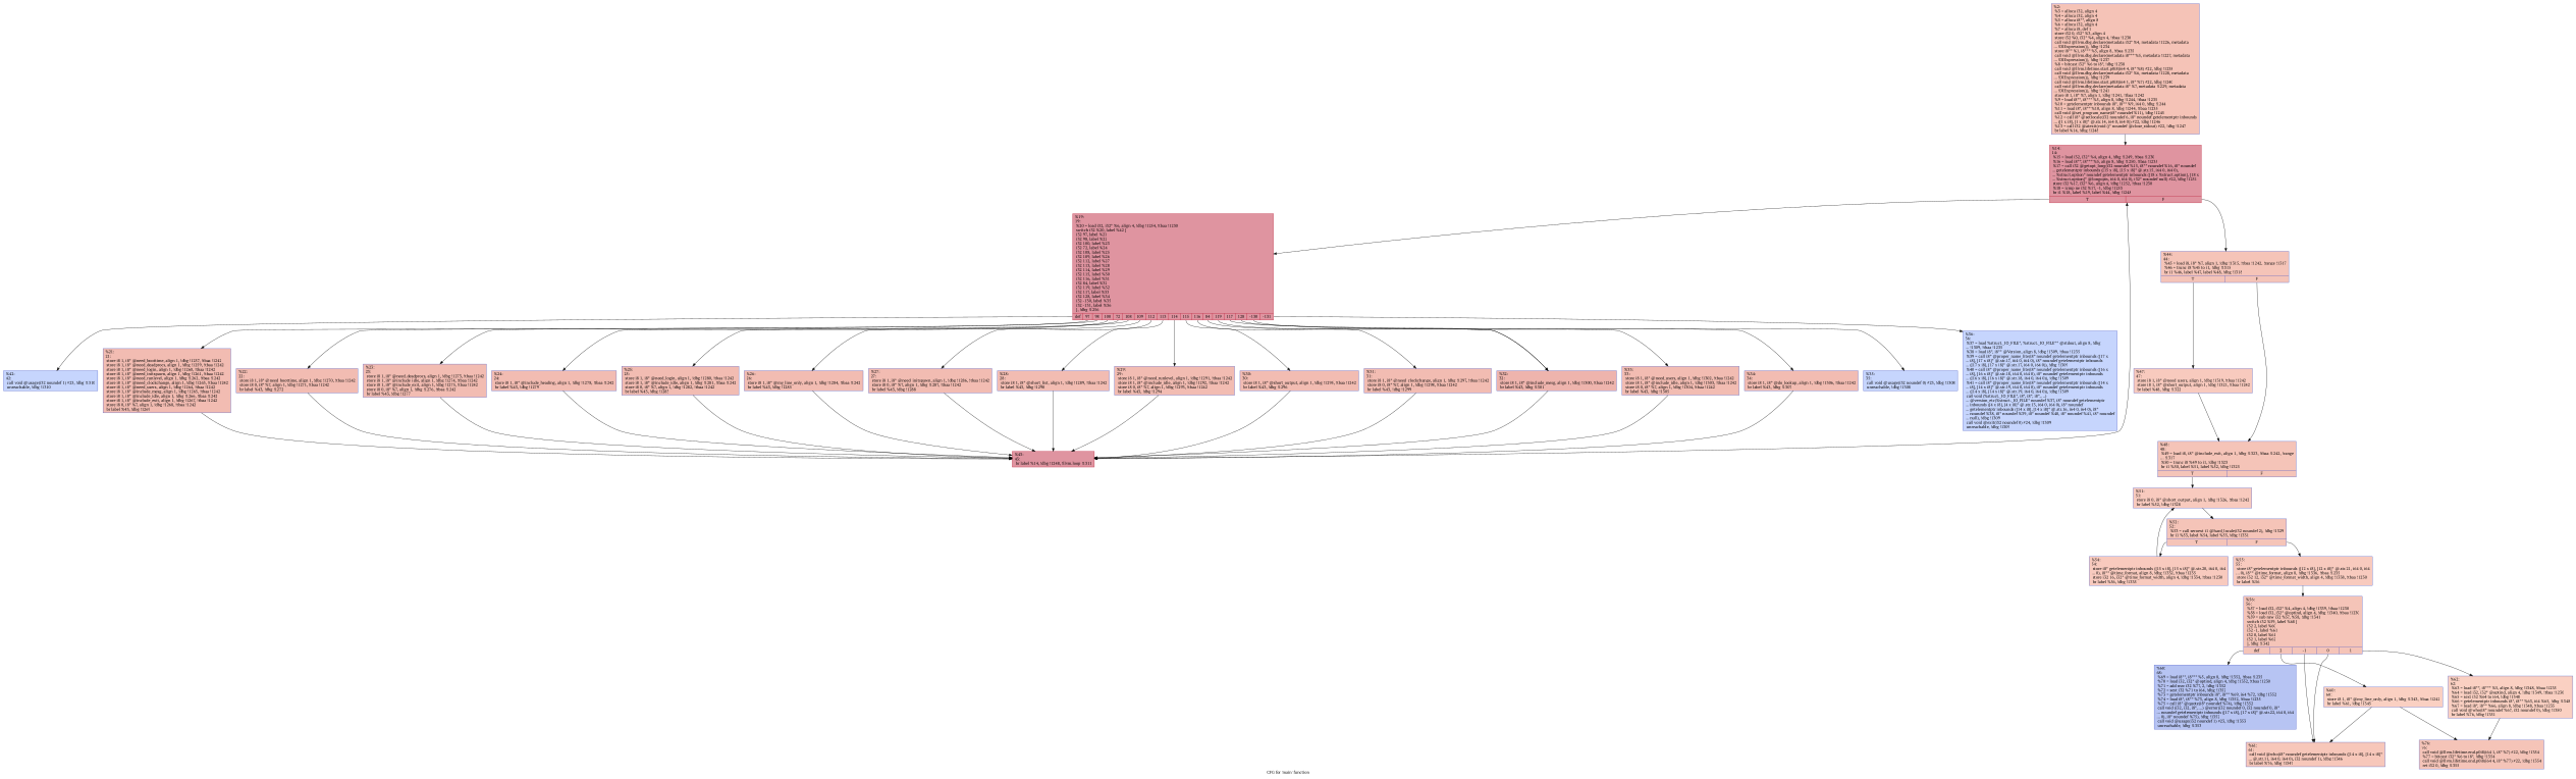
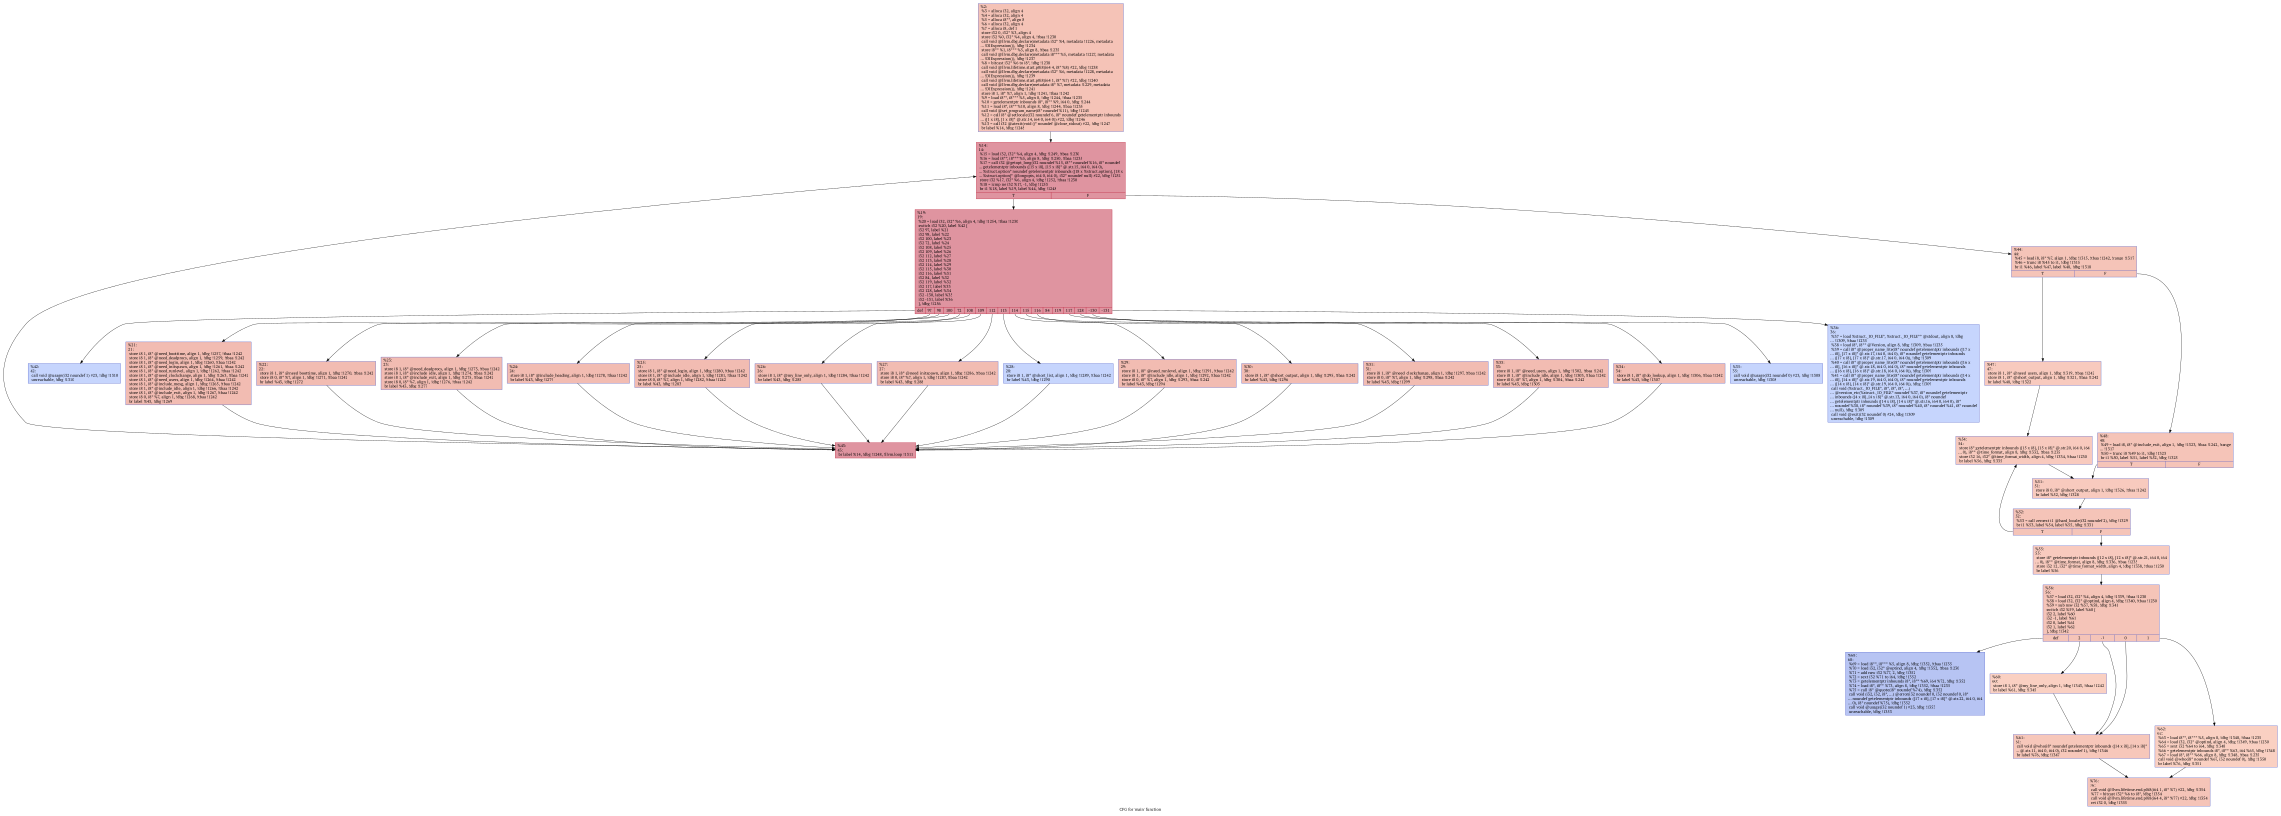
  digraph {
    fontname="PT Serif"
    label="CFG for 'main' function"
    node [color="#3d50c3ff" fillcolor="#e1675170" fontname="PT Serif" shape=record style=filled]
    edge [fontname="PT Serif"]
    n1 [fillcolor="#e8765c70" label="{%2:\l  %3 = alloca i32, align 4\l  %4 = alloca i32, align 4\l  %5 = alloca i8**, align 8\l  %6 = alloca i32, align 4\l  %7 = alloca i8, def 1\l  store i32 0, i32* %3, align 4\l  store i32 %0, i32* %4, align 4, !tbaa !1230\l  call void @llvm.dbg.declare(metadata i32* %4, metadata !1226, metadata\l... !DIExpression()), !dbg !1234\l  store i8** %1, i8*** %5, align 8, !tbaa !1235\l  call void @llvm.dbg.declare(metadata i8*** %5, metadata !1227, metadata\l... !DIExpression()), !dbg !1237\l  %8 = bitcast i32* %6 to i8*, !dbg !1238\l  call void @llvm.lifetime.start.p0i8(i64 4, i8* %8) #22, !dbg !1238\l  call void @llvm.dbg.declare(metadata i32* %6, metadata !1228, metadata\l... !DIExpression()), !dbg !1239\l  call void @llvm.lifetime.start.p0i8(i64 1, i8* %7) #22, !dbg !1240\l  call void @llvm.dbg.declare(metadata i8* %7, metadata !1229, metadata\l... !DIExpression()), !dbg !1241\l  store i8 1, i8* %7, align 1, !dbg !1241, !tbaa !1242\l  %9 = load i8**, i8*** %5, align 8, !dbg !1244, !tbaa !1235\l  %10 = getelementptr inbounds i8*, i8** %9, i64 0, !dbg !1244\l  %11 = load i8*, i8** %10, align 8, !dbg !1244, !tbaa !1235\l  call void @set_program_name(i8* noundef %11), !dbg !1245\l  %12 = call i8* @setlocale(i32 noundef 6, i8* noundef getelementptr inbounds\l... ([1 x i8], [1 x i8]* @.str.14, i64 0, i64 0)) #22, !dbg !1246\l  %13 = call i32 @atexit(void ()* noundef @close_stdout) #22, !dbg !1247\l  br label %14, !dbg !1248\l}"]
    n2 [color="#b70d28ff" fillcolor="#b70d2870" label="{%14:\l14:                                               \l  %15 = load i32, i32* %4, align 4, !dbg !1249, !tbaa !1230\l  %16 = load i8**, i8*** %5, align 8, !dbg !1250, !tbaa !1235\l  %17 = call i32 @getopt_long(i32 noundef %15, i8** noundef %16, i8* noundef\l... getelementptr inbounds ([15 x i8], [15 x i8]* @.str.15, i64 0, i64 0),\l... %struct.option* noundef getelementptr inbounds ([18 x %struct.option], [18 x\l... %struct.option]* @longopts, i64 0, i64 0), i32* noundef null) #22, !dbg !1251\l  store i32 %17, i32* %6, align 4, !dbg !1252, !tbaa !1230\l  %18 = icmp ne i32 %17, -1, !dbg !1253\l  br i1 %18, label %19, label %44, !dbg !1248\l|{<s0>T|<s1>F}}"]
    n3 [color="#b70d28ff" fillcolor="#b70d2870" label="{%19:\l19:                                               \l  %20 = load i32, i32* %6, align 4, !dbg !1254, !tbaa !1230\l  switch i32 %20, label %42 [\l    i32 97, label %21\l    i32 98, label %22\l    i32 100, label %23\l    i32 72, label %24\l    i32 108, label %25\l    i32 109, label %26\l    i32 112, label %27\l    i32 113, label %28\l    i32 114, label %29\l    i32 115, label %30\l    i32 116, label %31\l    i32 84, label %32\l    i32 119, label %32\l    i32 117, label %33\l    i32 128, label %34\l    i32 -130, label %35\l    i32 -131, label %36\l  ], !dbg !1256\l|{<s0>def|<s1>97|<s2>98|<s3>100|<s4>72|<s5>108|<s6>109|<s7>112|<s8>113|<s9>114|<s10>115|<s11>116|<s12>84|<s13>119|<s14>117|<s15>128|<s16>-130|<s17>-131}}"]
    n4 [fillcolor="#e97a5f70" label="{%44:\l44:                                               \l  %45 = load i8, i8* %7, align 1, !dbg !1315, !tbaa !1242, !range !1317\l  %46 = trunc i8 %45 to i1, !dbg !1315\l  br i1 %46, label %47, label %48, !dbg !1318\l|{<s0>T|<s1>F}}"]
    n5 [fillcolor="#7ea1fa70" label="{%42:\l42:                                               \l  call void @usage(i32 noundef 1) #23, !dbg !1310\l  unreachable, !dbg !1310\l}"]
    n6 [label="{%21:\l21:                                               \l  store i8 1, i8* @need_boottime, align 1, !dbg !1257, !tbaa !1242\l  store i8 1, i8* @need_deadprocs, align 1, !dbg !1259, !tbaa !1242\l  store i8 1, i8* @need_login, align 1, !dbg !1260, !tbaa !1242\l  store i8 1, i8* @need_initspawn, align 1, !dbg !1261, !tbaa !1242\l  store i8 1, i8* @need_runlevel, align 1, !dbg !1262, !tbaa !1242\l  store i8 1, i8* @need_clockchange, align 1, !dbg !1263, !tbaa !1242\l  store i8 1, i8* @need_users, align 1, !dbg !1264, !tbaa !1242\l  store i8 1, i8* @include_mesg, align 1, !dbg !1265, !tbaa !1242\l  store i8 1, i8* @include_idle, align 1, !dbg !1266, !tbaa !1242\l  store i8 1, i8* @include_exit, align 1, !dbg !1267, !tbaa !1242\l  store i8 0, i8* %7, align 1, !dbg !1268, !tbaa !1242\l  br label %43, !dbg !1269\l}"]
    n7 [label="{%22:\l22:                                               \l  store i8 1, i8* @need_boottime, align 1, !dbg !1270, !tbaa !1242\l  store i8 0, i8* %7, align 1, !dbg !1271, !tbaa !1242\l  br label %43, !dbg !1272\l}"]
    n8 [label="{%23:\l23:                                               \l  store i8 1, i8* @need_deadprocs, align 1, !dbg !1273, !tbaa !1242\l  store i8 1, i8* @include_idle, align 1, !dbg !1274, !tbaa !1242\l  store i8 1, i8* @include_exit, align 1, !dbg !1275, !tbaa !1242\l  store i8 0, i8* %7, align 1, !dbg !1276, !tbaa !1242\l  br label %43, !dbg !1277\l}"]
    n9 [label="{%24:\l24:                                               \l  store i8 1, i8* @include_heading, align 1, !dbg !1278, !tbaa !1242\l  br label %43, !dbg !1279\l}"]
    n10 [label="{%25:\l25:                                               \l  store i8 1, i8* @need_login, align 1, !dbg !1280, !tbaa !1242\l  store i8 1, i8* @include_idle, align 1, !dbg !1281, !tbaa !1242\l  store i8 0, i8* %7, align 1, !dbg !1282, !tbaa !1242\l  br label %43, !dbg !1283\l}"]
    n11 [label="{%26:\l26:                                               \l  store i8 1, i8* @my_line_only, align 1, !dbg !1284, !tbaa !1242\l  br label %43, !dbg !1285\l}"]
    n12 [label="{%27:\l27:                                               \l  store i8 1, i8* @need_initspawn, align 1, !dbg !1286, !tbaa !1242\l  store i8 0, i8* %7, align 1, !dbg !1287, !tbaa !1242\l  br label %43, !dbg !1288\l}"]
-   n13 [label="{%28:\l28:                                               \l  store i8 1, i8* @short_list, align 1, !dbg !1289, !tbaa !1242\l  br label %43, !dbg !1290\l}"]
+   n13 [fillcolor="#7ea1fa70" label="{%28:\l28:                                               \l  store i8 1, i8* @short_list, align 1, !dbg !1289, !tbaa !1242\l  br label %43, !dbg !1290\l}"]
    n14 [label="{%29:\l29:                                               \l  store i8 1, i8* @need_runlevel, align 1, !dbg !1291, !tbaa !1242\l  store i8 1, i8* @include_idle, align 1, !dbg !1292, !tbaa !1242\l  store i8 0, i8* %7, align 1, !dbg !1293, !tbaa !1242\l  br label %43, !dbg !1294\l}"]
    n15 [label="{%30:\l30:                                               \l  store i8 1, i8* @short_output, align 1, !dbg !1295, !tbaa !1242\l  br label %43, !dbg !1296\l}"]
    n16 [label="{%31:\l31:                                               \l  store i8 1, i8* @need_clockchange, align 1, !dbg !1297, !tbaa !1242\l  store i8 0, i8* %7, align 1, !dbg !1298, !tbaa !1242\l  br label %43, !dbg !1299\l}"]
-   n17 [fillcolor="#d8564670" label="{%32:\l32:                                               \l  store i8 1, i8* @include_mesg, align 1, !dbg !1300, !tbaa !1242\l  br label %43, !dbg !1301\l}"]
    n18 [label="{%33:\l33:                                               \l  store i8 1, i8* @need_users, align 1, !dbg !1302, !tbaa !1242\l  store i8 1, i8* @include_idle, align 1, !dbg !1303, !tbaa !1242\l  store i8 0, i8* %7, align 1, !dbg !1304, !tbaa !1242\l  br label %43, !dbg !1305\l}"]
    n19 [label="{%34:\l34:                                               \l  store i8 1, i8* @do_lookup, align 1, !dbg !1306, !tbaa !1242\l  br label %43, !dbg !1307\l}"]
    n20 [fillcolor="#7ea1fa70" label="{%35:\l35:                                               \l  call void @usage(i32 noundef 0) #23, !dbg !1308\l  unreachable, !dbg !1308\l}"]
    n21 [fillcolor="#7ea1fa70" label="{%36:\l36:                                               \l  %37 = load %struct._IO_FILE*, %struct._IO_FILE** @stdout, align 8, !dbg\l... !1309, !tbaa !1235\l  %38 = load i8*, i8** @Version, align 8, !dbg !1309, !tbaa !1235\l  %39 = call i8* @proper_name_lite(i8* noundef getelementptr inbounds ([17 x\l... i8], [17 x i8]* @.str.17, i64 0, i64 0), i8* noundef getelementptr inbounds\l... ([17 x i8], [17 x i8]* @.str.17, i64 0, i64 0)), !dbg !1309\l  %40 = call i8* @proper_name_lite(i8* noundef getelementptr inbounds ([16 x\l... i8], [16 x i8]* @.str.18, i64 0, i64 0), i8* noundef getelementptr inbounds\l... ([16 x i8], [16 x i8]* @.str.18, i64 0, i64 0)), !dbg !1309\l  %41 = call i8* @proper_name_lite(i8* noundef getelementptr inbounds ([14 x\l... i8], [14 x i8]* @.str.19, i64 0, i64 0), i8* noundef getelementptr inbounds\l... ([14 x i8], [14 x i8]* @.str.19, i64 0, i64 0)), !dbg !1309\l  call void (%struct._IO_FILE*, i8*, i8*, i8*, ...)\l... @version_etc(%struct._IO_FILE* noundef %37, i8* noundef getelementptr\l... inbounds ([4 x i8], [4 x i8]* @.str.13, i64 0, i64 0), i8* noundef\l... getelementptr inbounds ([14 x i8], [14 x i8]* @.str.16, i64 0, i64 0), i8*\l... noundef %38, i8* noundef %39, i8* noundef %40, i8* noundef %41, i8* noundef\l... null), !dbg !1309\l  call void @exit(i32 noundef 0) #24, !dbg !1309\l  unreachable, !dbg !1309\l}"]
    n22 [fillcolor="#ef886b70" label="{%47:\l47:                                               \l  store i8 1, i8* @need_users, align 1, !dbg !1319, !tbaa !1242\l  store i8 1, i8* @short_output, align 1, !dbg !1321, !tbaa !1242\l  br label %48, !dbg !1322\l}"]
    n23 [fillcolor="#e97a5f70" label="{%48:\l48:                                               \l  %49 = load i8, i8* @include_exit, align 1, !dbg !1323, !tbaa !1242, !range\l... !1317\l  %50 = trunc i8 %49 to i1, !dbg !1323\l  br i1 %50, label %51, label %52, !dbg !1325\l|{<s0>T|<s1>F}}"]
    n24 [color="#b70d28ff" fillcolor="#b70d2870" label="{%43:\l43:                                               \l  br label %14, !dbg !1248, !llvm.loop !1311\l}"]
    n25 [fillcolor="#ef886b70" label="{%51:\l51:                                               \l  store i8 0, i8* @short_output, align 1, !dbg !1326, !tbaa !1242\l  br label %52, !dbg !1328\l}"]
    n26 [fillcolor="#e97a5f70" label="{%52:\l52:                                               \l  %53 = call zeroext i1 @hard_locale(i32 noundef 2), !dbg !1329\l  br i1 %53, label %54, label %55, !dbg !1331\l|{<s0>T|<s1>F}}"]
    n27 [fillcolor="#ef886b70" label="{%54:\l54:                                               \l  store i8* getelementptr inbounds ([15 x i8], [15 x i8]* @.str.20, i64 0, i64\l... 0), i8** @time_format, align 8, !dbg !1332, !tbaa !1235\l  store i32 16, i32* @time_format_width, align 4, !dbg !1334, !tbaa !1230\l  br label %56, !dbg !1335\l}"]
    n28 [fillcolor="#ef886b70" label="{%55:\l55:                                               \l  store i8* getelementptr inbounds ([12 x i8], [12 x i8]* @.str.21, i64 0, i64\l... 0), i8** @time_format, align 8, !dbg !1336, !tbaa !1235\l  store i32 12, i32* @time_format_width, align 4, !dbg !1338, !tbaa !1230\l  br label %56\l}"]
    n29 [fillcolor="#e97a5f70" label="{%56:\l56:                                               \l  %57 = load i32, i32* %4, align 4, !dbg !1339, !tbaa !1230\l  %58 = load i32, i32* @optind, align 4, !dbg !1340, !tbaa !1230\l  %59 = sub nsw i32 %57, %58, !dbg !1341\l  switch i32 %59, label %68 [\l    i32 2, label %60\l    i32 -1, label %61\l    i32 0, label %61\l    i32 1, label %62\l  ], !dbg !1342\l|{<s0>def|<s1>2|<s2>-1|<s3>0|<s4>1}}"]
    n30 [fillcolor="#5b7ae570" label="{%68:\l68:                                               \l  %69 = load i8**, i8*** %5, align 8, !dbg !1352, !tbaa !1235\l  %70 = load i32, i32* @optind, align 4, !dbg !1352, !tbaa !1230\l  %71 = add nsw i32 %77, 2, !dbg !1352\l  %72 = sext i32 %71 to i64, !dbg !1352\l  %73 = getelementptr inbounds i8*, i8** %69, i64 %72, !dbg !1352\l  %74 = load i8*, i8** %73, align 8, !dbg !1352, !tbaa !1235\l  %75 = call i8* @quote(i8* noundef %74), !dbg !1352\l  call void (i32, i32, i8*, ...) @error(i32 noundef 0, i32 noundef 0, i8*\l... noundef getelementptr inbounds ([17 x i8], [17 x i8]* @.str.22, i64 0, i64\l... 0), i8* noundef %75), !dbg !1352\l  call void @usage(i32 noundef 1) #23, !dbg !1353\l  unreachable, !dbg !1353\l}"]
    n31 [fillcolor="#f3947570" label="{%60:\l60:                                               \l  store i8 1, i8* @my_line_only, align 1, !dbg !1343, !tbaa !1242\l  br label %61, !dbg !1345\l}"]
    n32 [fillcolor="#ec7f6370" label="{%61:\l61:                                               \l  call void @who(i8* noundef getelementptr inbounds ([14 x i8], [14 x i8]*\l... @.str.11, i64 0, i64 0), i32 noundef 1), !dbg !1346\l  br label %76, !dbg !1347\l}"]
    n33 [fillcolor="#f3947570" label="{%62:\l62:                                               \l  %63 = load i8**, i8*** %5, align 8, !dbg !1348, !tbaa !1235\l  %64 = load i32, i32* @optind, align 4, !dbg !1349, !tbaa !1230\l  %65 = sext i32 %64 to i64, !dbg !1348\l  %66 = getelementptr inbounds i8*, i8** %63, i64 %65, !dbg !1348\l  %67 = load i8*, i8** %66, align 8, !dbg !1348, !tbaa !1235\l  call void @who(i8* noundef %67, i32 noundef 0), !dbg !1350\l  br label %76, !dbg !1351\l}"]
    n34 [fillcolor="#e97a5f70" label="{%76:\l76:                                               \l  call void @llvm.lifetime.end.p0i8(i64 1, i8* %7) #22, !dbg !1354\l  %77 = bitcast i32* %6 to i8*, !dbg !1354\l  call void @llvm.lifetime.end.p0i8(i64 4, i8* %77) #22, !dbg !1354\l  ret i32 0, !dbg !1355\l}"]
    n1 -> n2
    n2 -> n3 [tailport=s0]
    n2 -> n4 [tailport=s1]
    n3 -> n5 [tailport=s0]
    n3 -> n6 [tailport=s1]
    n3 -> n7 [tailport=s2]
    n3 -> n8 [tailport=s3]
    n3 -> n9 [tailport=s4]
    n3 -> n10 [tailport=s5]
    n3 -> n11 [tailport=s6]
    n3 -> n12 [tailport=s7]
    n3 -> n13 [tailport=s8]
    n3 -> n14 [tailport=s9]
    n3 -> n15 [tailport=s10]
    n3 -> n16 [tailport=s11]
-   n3 -> n17 [tailport=s12]
-   n3 -> n17 [tailport=s13]
    n3 -> n18 [tailport=s14]
    n3 -> n19 [tailport=s15]
    n3 -> n20 [tailport=s16]
    n3 -> n21 [tailport=s17]
    n4 -> n22 [tailport=s0]
    n4 -> n23 [tailport=s1]
    n6 -> n24
    n7 -> n24
    n8 -> n24
    n9 -> n24
    n10 -> n24
    n11 -> n24
    n12 -> n24
    n13 -> n24
    n14 -> n24
    n15 -> n24
    n16 -> n24
-   n17 -> n24
    n18 -> n24
    n19 -> n24
-   n22 -> n23
+   n22 -> n27
    n23 -> n25 [tailport=s0]
    n24 -> n2
    n25 -> n26
    n26 -> n27 [tailport=s0]
    n26 -> n28 [tailport=s1]
    n27 -> n25
    n28 -> n29
    n29 -> n30 [tailport=s0]
    n29 -> n31 [tailport=s1]
    n29 -> n32 [tailport=s2]
    n29 -> n32 [tailport=s3]
    n29 -> n33 [tailport=s4]
    n31 -> n32
-   n31 -> n34
+   n32 -> n34
    n33 -> n34
  }
